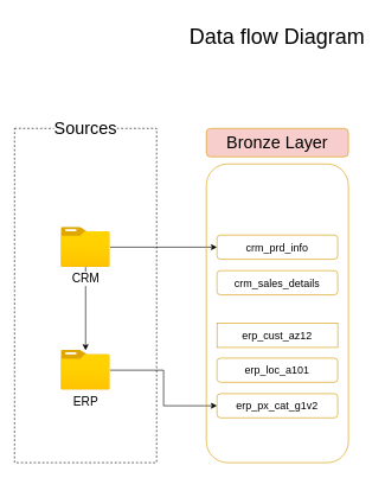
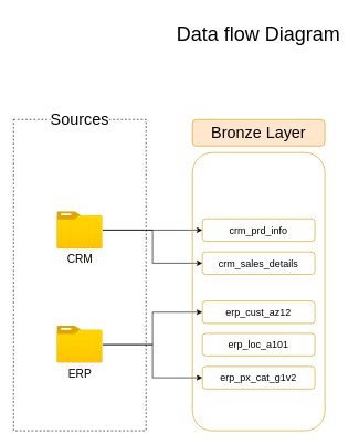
  <mxCell id="0" />
  <mxCell id="1" parent="0" />
  <mxCell id="2" value="" style="rounded=0;whiteSpace=wrap;html=1;fillColor=none;dashed=1;" parent="1" vertex="1"><mxGeometry x="20" y="180" width="200" height="470" as="geometry" /></mxCell>
  <mxCell id="3" value="Sources" style="rounded=1;whiteSpace=wrap;html=1;fillColor=none;strokeColor=none;fontSize=24;labelBackgroundColor=default;" vertex="1" parent="1"><mxGeometry x="60" y="150" width="120" height="60" as="geometry" /></mxCell>
  <mxCell id="4" style="edgeStyle=orthogonalEdgeStyle;rounded=0;orthogonalLoop=1;jettySize=auto;html=1;entryX=0;entryY=0.5;entryDx=0;entryDy=0;" edge="1" parent="1" source="6" target="12"><mxGeometry relative="1" as="geometry" /></mxCell>
- <mxCell id="5" style="edgeStyle=orthogonalEdgeStyle;rounded=0;orthogonalLoop=1;jettySize=auto;html=1;" edge="1" parent="1" source="6" target="9"><mxGeometry relative="1" as="geometry" /></mxCell>
+ <mxCell id="5" style="edgeStyle=orthogonalEdgeStyle;rounded=0;orthogonalLoop=1;jettySize=auto;html=1;entryX=0;entryY=0.5;entryDx=0;entryDy=0;" edge="1" parent="1" source="6" target="13"><mxGeometry relative="1" as="geometry" /></mxCell>
  <mxCell id="6" value="&lt;font style=&quot;font-size: 17px;&quot;&gt;CRM&lt;/font&gt;" style="image;aspect=fixed;html=1;points=[];align=center;fontSize=12;image=img/lib/azure2/general/Folder_Blank.svg;" vertex="1" parent="1"><mxGeometry x="85.5" y="319" width="69" height="56.0" as="geometry" /></mxCell>
+ <mxCell id="7" style="edgeStyle=orthogonalEdgeStyle;rounded=0;orthogonalLoop=1;jettySize=auto;html=1;entryX=0;entryY=0.5;entryDx=0;entryDy=0;" edge="1" parent="1" source="9" target="14"><mxGeometry relative="1" as="geometry" /></mxCell>
  <mxCell id="8" style="edgeStyle=orthogonalEdgeStyle;rounded=0;orthogonalLoop=1;jettySize=auto;html=1;entryX=0;entryY=0.5;entryDx=0;entryDy=0;" edge="1" parent="1" source="9" target="16"><mxGeometry relative="1" as="geometry" /></mxCell>
  <mxCell id="9" value="&lt;font style=&quot;font-size: 17px;&quot;&gt;ERP&lt;/font&gt;" style="image;aspect=fixed;html=1;points=[];align=center;fontSize=12;image=img/lib/azure2/general/Folder_Blank.svg;" vertex="1" parent="1"><mxGeometry x="85.5" y="492" width="69" height="56.0" as="geometry" /></mxCell>
  <mxCell id="10" value="" style="rounded=1;whiteSpace=wrap;html=1;fillColor=none;strokeColor=#d79b00;fillStyle=auto;" vertex="1" parent="1"><mxGeometry x="290" y="230" width="200" height="420" as="geometry" /></mxCell>
- <mxCell id="11" value="Bronze Layer" style="rounded=1;whiteSpace=wrap;html=1;fillColor=#f8cecc;strokeColor=#d79b00;fillStyle=auto;fontSize=24;" vertex="1" parent="1"><mxGeometry x="290" y="180" width="200" height="40" as="geometry" /></mxCell>
+ <mxCell id="11" value="Bronze Layer" style="rounded=1;whiteSpace=wrap;html=1;fillColor=#ffe6cc;strokeColor=#d79b00;fillStyle=auto;fontSize=24;" vertex="1" parent="1"><mxGeometry x="290" y="180" width="200" height="40" as="geometry" /></mxCell>
  <mxCell id="12" value="crm_prd_info" style="rounded=1;whiteSpace=wrap;html=1;fillColor=none;strokeColor=#d79b00;fillStyle=auto;fontSize=15;" vertex="1" parent="1"><mxGeometry x="305" y="330" width="170" height="34" as="geometry" /></mxCell>
  <mxCell id="13" value="crm_sales_details" style="rounded=1;whiteSpace=wrap;html=1;fillColor=none;strokeColor=#d79b00;fillStyle=auto;fontSize=15;" vertex="1" parent="1"><mxGeometry x="305" y="380" width="170" height="34" as="geometry" /></mxCell>
- <mxCell id="14" value="erp_cust_az12" style="whiteSpace=wrap;html=1;fillColor=none;strokeColor=#d79b00;fillStyle=auto;fontSize=15;rounded=0;" vertex="1" parent="1"><mxGeometry x="305" y="454" width="170" height="34" as="geometry" /></mxCell>
+ <mxCell id="14" value="erp_cust_az12" style="rounded=1;whiteSpace=wrap;html=1;fillColor=none;strokeColor=#d79b00;fillStyle=auto;fontSize=15;" vertex="1" parent="1"><mxGeometry x="305" y="454" width="170" height="34" as="geometry" /></mxCell>
  <mxCell id="15" value="erp_loc_a101" style="rounded=1;whiteSpace=wrap;html=1;fillColor=none;strokeColor=#d79b00;fillStyle=auto;fontSize=15;" vertex="1" parent="1"><mxGeometry x="305" y="503" width="170" height="34" as="geometry" /></mxCell>
  <mxCell id="16" value="erp_px_cat_g1v2" style="rounded=1;whiteSpace=wrap;html=1;fillColor=none;strokeColor=#d79b00;fillStyle=auto;fontSize=15;" vertex="1" parent="1"><mxGeometry x="305" y="553" width="170" height="34" as="geometry" /></mxCell>
  <mxCell id="17" value="Data flow Diagram" style="rounded=1;whiteSpace=wrap;html=1;fillColor=none;strokeColor=none;fontSize=30;labelBackgroundColor=default;" vertex="1" parent="1"><mxGeometry x="260" y="20" width="260" height="60" as="geometry" /></mxCell>
